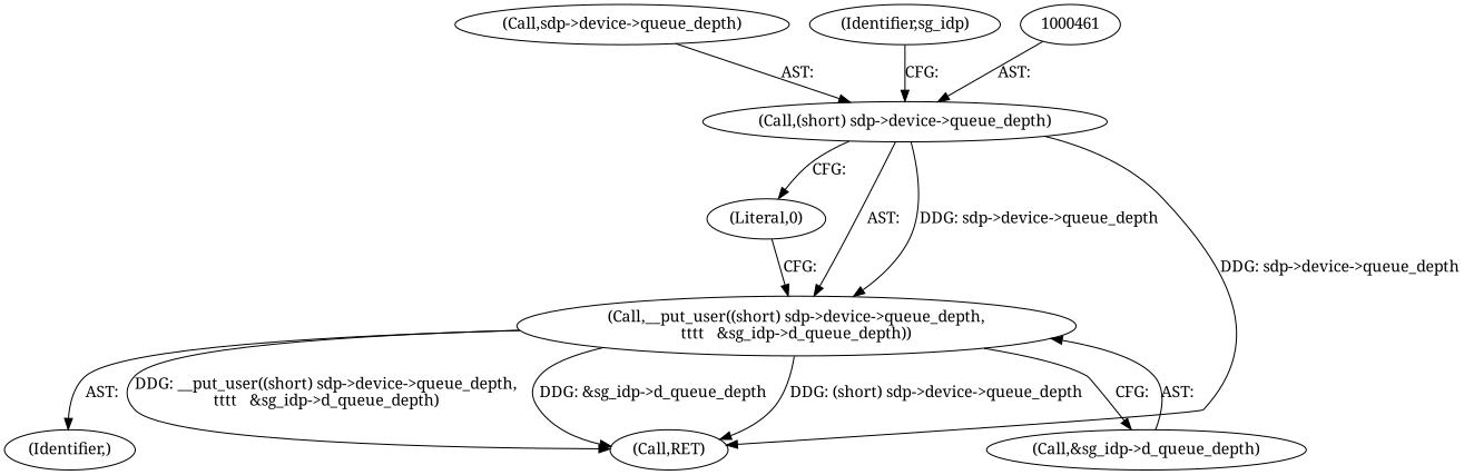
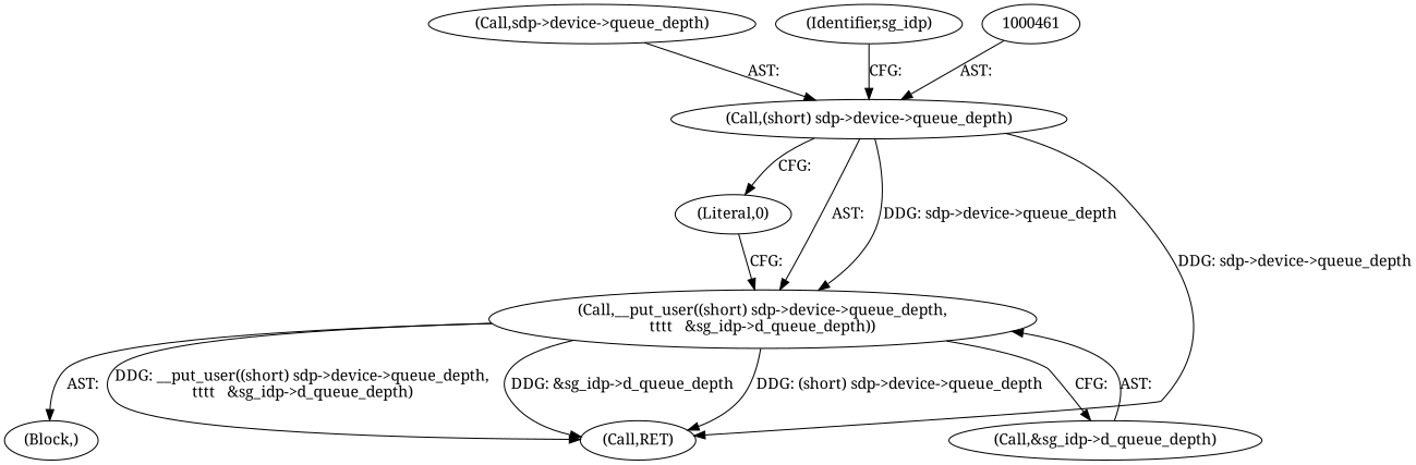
  digraph {
    fontname="Noto Serif"
    node [fontname="Noto Serif"]
    edge [fontname="Noto Serif"]
    n1 [label="(Call,__put_user((short) sdp->device->queue_depth,\n\t\t\t\t   &sg_idp->d_queue_depth))"]
-   n2 [label="(Identifier,)"]
+   n2 [label="(Block,)"]
    n3 [label="(Call,RET)"]
    n4 [label="(Call,&sg_idp->d_queue_depth)"]
    n5 [label="(Call,(short) sdp->device->queue_depth)"]
    n6 [label="(Literal,0)"]
    n7 [label="(Call,sdp->device->queue_depth)"]
    n8 [label="(Identifier,sg_idp)"]
    1000461
    n1 -> n2 [label="AST: "]
    n1 -> n3 [label="DDG: (short) sdp->device->queue_depth"]
    n1 -> n3 [label="DDG: __put_user((short) sdp->device->queue_depth,\n\t\t\t\t   &sg_idp->d_queue_depth)"]
    n1 -> n3 [label="DDG: &sg_idp->d_queue_depth"]
    n1 -> n4 [label="CFG: "]
    n4 -> n1 [label="AST: "]
    n5 -> n1 [label="AST: "]
    n5 -> n1 [label="DDG: sdp->device->queue_depth"]
    n5 -> n3 [label="DDG: sdp->device->queue_depth"]
    n5 -> n6 [label="CFG: "]
    n6 -> n1 [label="CFG: "]
    n7 -> n5 [label="AST: "]
    n8 -> n5 [label="CFG: "]
    1000461 -> n5 [label="AST: "]
  }
